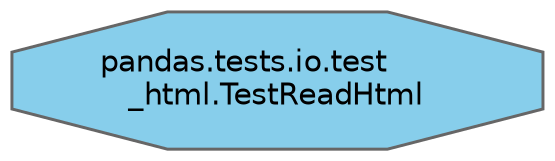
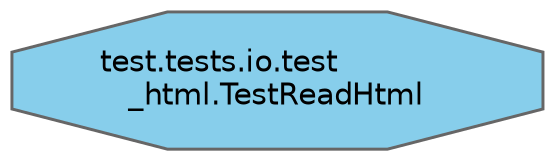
  digraph {
    rankdir=LR
-   n1 [color=grey40 fillcolor=skyblue fontname=Helvetica fontsize=10 height=0.2 label="pandas.tests.io.test\l_html.TestReadHtml" shape=octagon style=filled width=0.4]
+   n1 [color=grey40 fillcolor=skyblue fontname=Helvetica fontsize=10 height=0.2 label="test.tests.io.test\l_html.TestReadHtml" shape=octagon style=filled width=0.4]
  }
